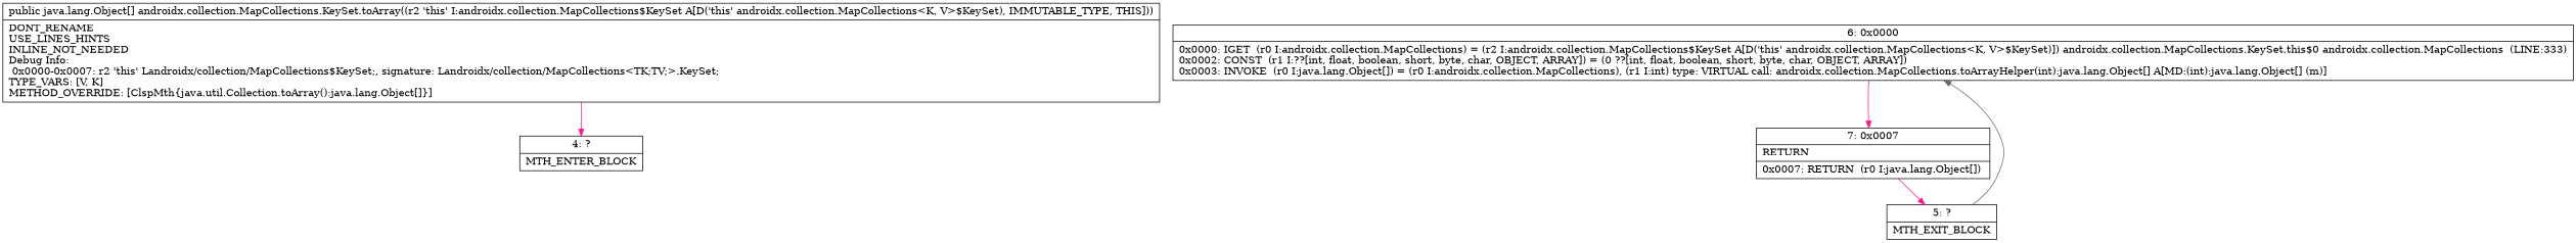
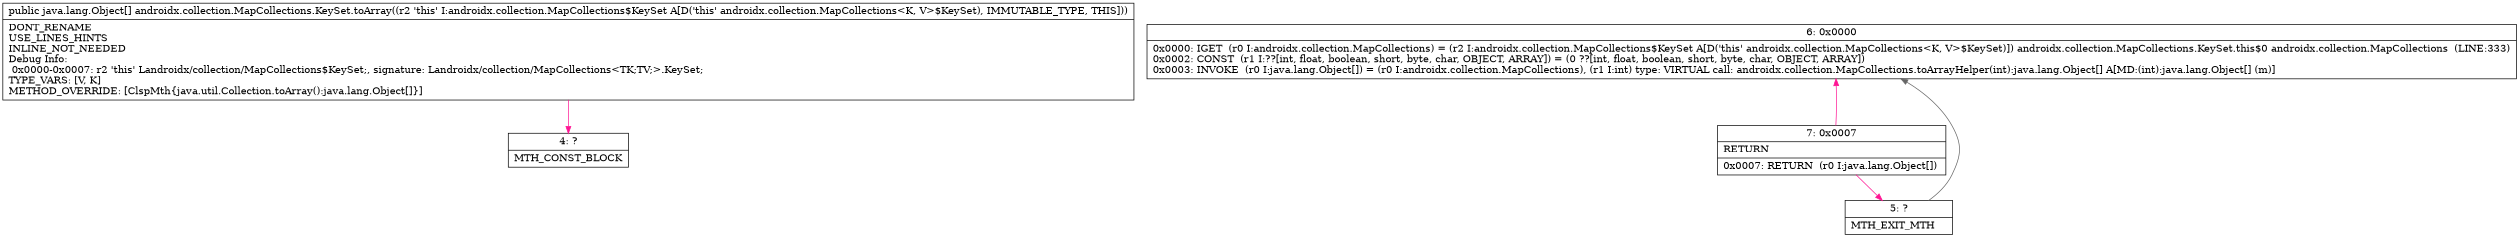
  digraph {
    node [shape=record]
    edge [color=deeppink]
-   n1 [label="{4\:\ ?|MTH_ENTER_BLOCK\l}"]
+   n1 [label="{4\:\ ?|MTH_CONST_BLOCK\l}"]
    n2 [label="{6\:\ 0x0000|0x0000: IGET  (r0 I:androidx.collection.MapCollections) = (r2 I:androidx.collection.MapCollections$KeySet A[D('this' androidx.collection.MapCollections\<K, V\>$KeySet)]) androidx.collection.MapCollections.KeySet.this$0 androidx.collection.MapCollections  (LINE:333)\l0x0002: CONST  (r1 I:??[int, float, boolean, short, byte, char, OBJECT, ARRAY]) = (0 ??[int, float, boolean, short, byte, char, OBJECT, ARRAY]) \l0x0003: INVOKE  (r0 I:java.lang.Object[]) = (r0 I:androidx.collection.MapCollections), (r1 I:int) type: VIRTUAL call: androidx.collection.MapCollections.toArrayHelper(int):java.lang.Object[] A[MD:(int):java.lang.Object[] (m)]\l}"]
    n3 [label="{7\:\ 0x0007|RETURN\l|0x0007: RETURN  (r0 I:java.lang.Object[]) \l}"]
-   n4 [label="{5\:\ ?|MTH_EXIT_BLOCK\l}"]
+   n4 [label="{5\:\ ?|MTH_EXIT_MTH\l}"]
    n5 [label="{public java.lang.Object[] androidx.collection.MapCollections.KeySet.toArray((r2 'this' I:androidx.collection.MapCollections$KeySet A[D('this' androidx.collection.MapCollections\<K, V\>$KeySet), IMMUTABLE_TYPE, THIS]))  | DONT_RENAME\lUSE_LINES_HINTS\lINLINE_NOT_NEEDED\lDebug Info:\l  0x0000\-0x0007: r2 'this' Landroidx\/collection\/MapCollections$KeySet;, signature: Landroidx\/collection\/MapCollections\<TK;TV;\>.KeySet;\lTYPE_VARS: [V, K]\lMETHOD_OVERRIDE: [ClspMth\{java.util.Collection.toArray():java.lang.Object[]\}]\l}"]
-   n2 -> n3
+   n3 -> n2
    n3 -> n4
    n4 -> n2 [color=gray40]
    n5 -> n1
  }
